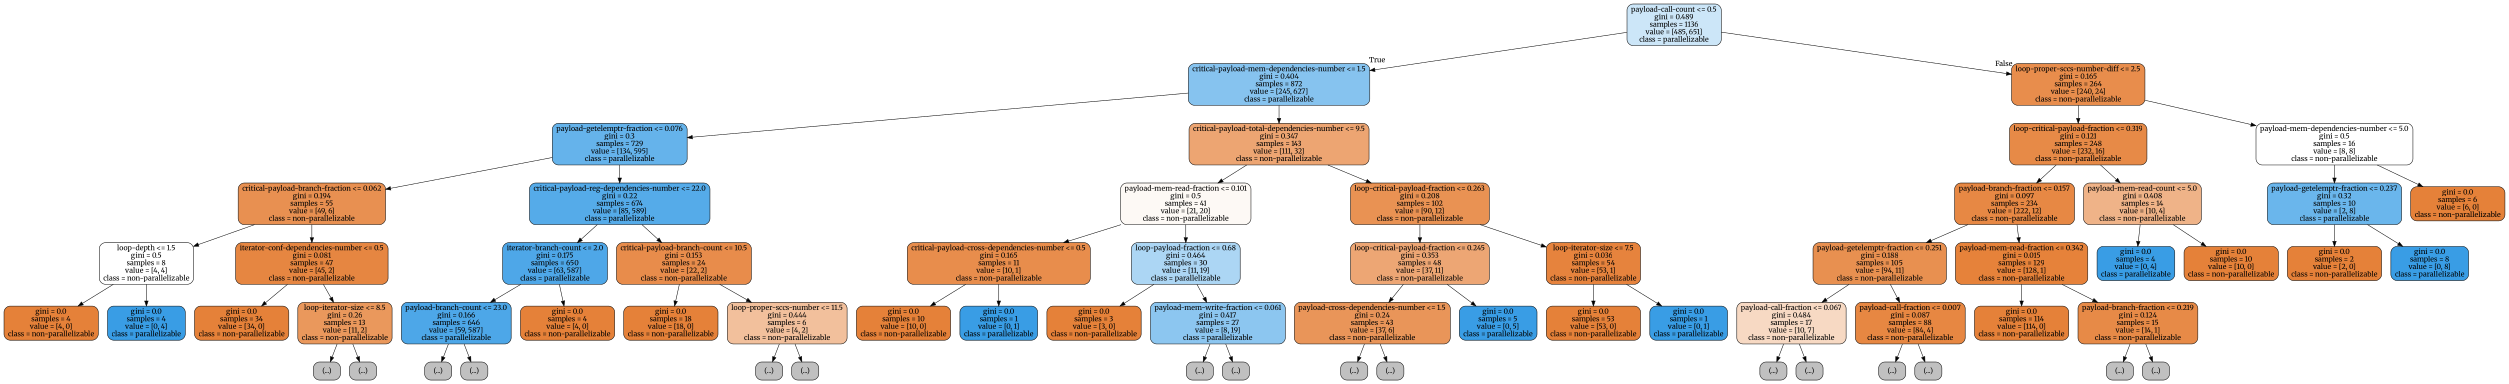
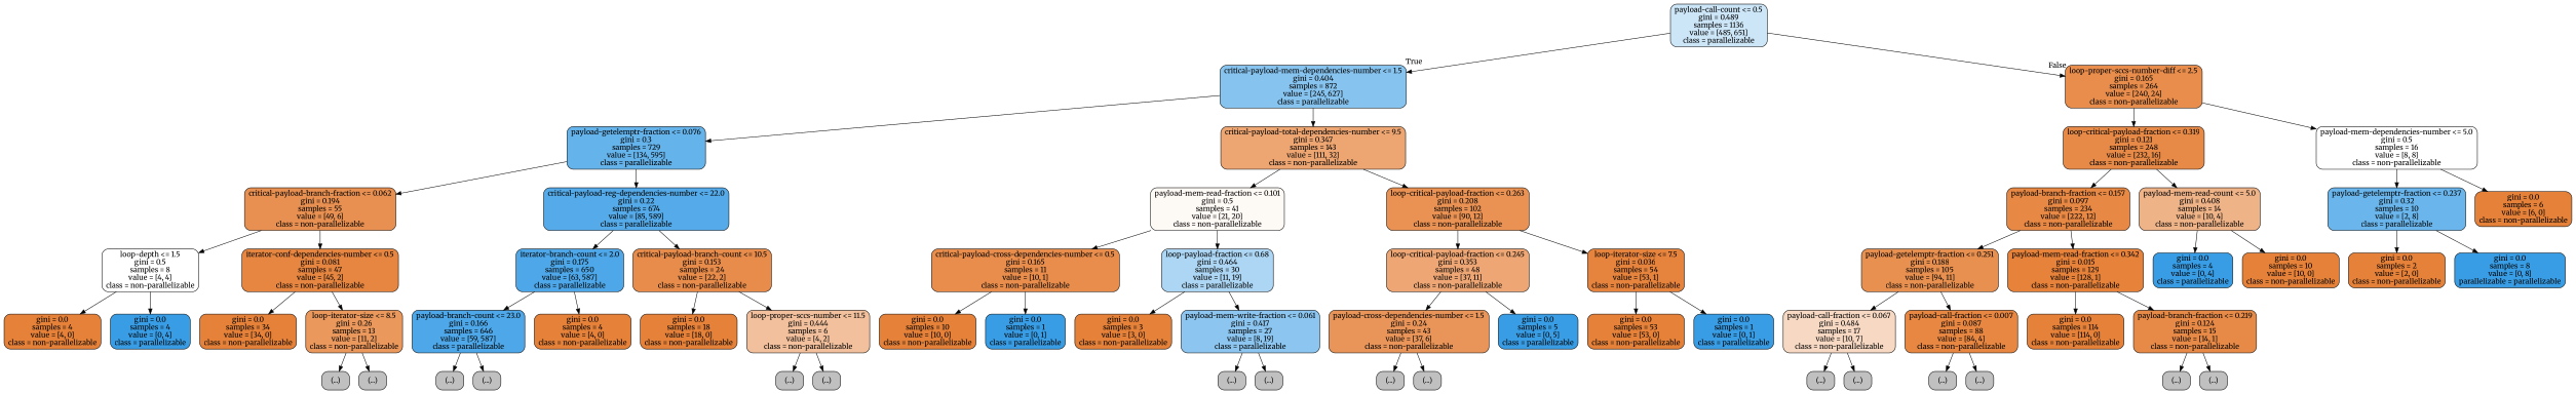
  digraph {
    fontname=Merriweather
    node [color=black fillcolor="#C0C0C0" fontname=Merriweather shape=box style="filled, rounded"]
    edge [fontname=Merriweather]
    n1 [fillcolor="#399de541" label="payload-call-count <= 0.5\ngini = 0.489\nsamples = 1136\nvalue = [485, 651]\nclass = parallelizable"]
    n2 [fillcolor="#399de59b" label="critical-payload-mem-dependencies-number <= 1.5\ngini = 0.404\nsamples = 872\nvalue = [245, 627]\nclass = parallelizable"]
    n3 [fillcolor="#e58139e6" label="loop-proper-sccs-number-diff <= 2.5\ngini = 0.165\nsamples = 264\nvalue = [240, 24]\nclass = non-parallelizable"]
    n4 [fillcolor="#399de5c6" label="payload-getelemptr-fraction <= 0.076\ngini = 0.3\nsamples = 729\nvalue = [134, 595]\nclass = parallelizable"]
    n5 [fillcolor="#e58139b5" label="critical-payload-total-dependencies-number <= 9.5\ngini = 0.347\nsamples = 143\nvalue = [111, 32]\nclass = non-parallelizable"]
    n6 [fillcolor="#e58139e0" label="critical-payload-branch-fraction <= 0.062\ngini = 0.194\nsamples = 55\nvalue = [49, 6]\nclass = non-parallelizable"]
    n7 [fillcolor="#399de5da" label="critical-payload-reg-dependencies-number <= 22.0\ngini = 0.22\nsamples = 674\nvalue = [85, 589]\nclass = parallelizable"]
    n8 [fillcolor="#e5813900" label="loop-depth <= 1.5\ngini = 0.5\nsamples = 8\nvalue = [4, 4]\nclass = non-parallelizable"]
    n9 [fillcolor="#e58139f4" label="iterator-conf-dependencies-number <= 0.5\ngini = 0.081\nsamples = 47\nvalue = [45, 2]\nclass = non-parallelizable"]
    n10 [fillcolor="#e58139ff" label="gini = 0.0\nsamples = 4\nvalue = [4, 0]\nclass = non-parallelizable"]
    n11 [fillcolor="#399de5ff" label="gini = 0.0\nsamples = 4\nvalue = [0, 4]\nclass = parallelizable"]
    n12 [fillcolor="#e58139ff" label="gini = 0.0\nsamples = 34\nvalue = [34, 0]\nclass = non-parallelizable"]
    n13 [fillcolor="#e58139d1" label="loop-iterator-size <= 8.5\ngini = 0.26\nsamples = 13\nvalue = [11, 2]\nclass = non-parallelizable"]
    n14 [label="(...)"]
    n15 [label="(...)"]
    n16 [fillcolor="#399de5e4" label="iterator-branch-count <= 2.0\ngini = 0.175\nsamples = 650\nvalue = [63, 587]\nclass = parallelizable"]
    n17 [fillcolor="#e58139e8" label="critical-payload-branch-count <= 10.5\ngini = 0.153\nsamples = 24\nvalue = [22, 2]\nclass = non-parallelizable"]
    n18 [fillcolor="#399de5e5" label="payload-branch-count <= 23.0\ngini = 0.166\nsamples = 646\nvalue = [59, 587]\nclass = parallelizable"]
    n19 [fillcolor="#e58139ff" label="gini = 0.0\nsamples = 4\nvalue = [4, 0]\nclass = non-parallelizable"]
    n20 [label="(...)"]
    n21 [label="(...)"]
    n22 [fillcolor="#e58139ff" label="gini = 0.0\nsamples = 18\nvalue = [18, 0]\nclass = non-parallelizable"]
    n23 [fillcolor="#e581397f" label="loop-proper-sccs-number <= 11.5\ngini = 0.444\nsamples = 6\nvalue = [4, 2]\nclass = non-parallelizable"]
    n24 [label="(...)"]
    n25 [label="(...)"]
    n26 [fillcolor="#e581390c" label="payload-mem-read-fraction <= 0.101\ngini = 0.5\nsamples = 41\nvalue = [21, 20]\nclass = non-parallelizable"]
    n27 [fillcolor="#e58139dd" label="loop-critical-payload-fraction <= 0.263\ngini = 0.208\nsamples = 102\nvalue = [90, 12]\nclass = non-parallelizable"]
    n28 [fillcolor="#e58139e6" label="critical-payload-cross-dependencies-number <= 0.5\ngini = 0.165\nsamples = 11\nvalue = [10, 1]\nclass = non-parallelizable"]
    n29 [fillcolor="#399de56b" label="loop-payload-fraction <= 0.68\ngini = 0.464\nsamples = 30\nvalue = [11, 19]\nclass = parallelizable"]
    n30 [fillcolor="#e58139ff" label="gini = 0.0\nsamples = 10\nvalue = [10, 0]\nclass = non-parallelizable"]
    n31 [fillcolor="#399de5ff" label="gini = 0.0\nsamples = 1\nvalue = [0, 1]\nclass = parallelizable"]
    n32 [fillcolor="#e58139ff" label="gini = 0.0\nsamples = 3\nvalue = [3, 0]\nclass = non-parallelizable"]
    n33 [fillcolor="#399de594" label="payload-mem-write-fraction <= 0.061\ngini = 0.417\nsamples = 27\nvalue = [8, 19]\nclass = parallelizable"]
    n34 [label="(...)"]
    n35 [label="(...)"]
    n36 [fillcolor="#e58139b3" label="loop-critical-payload-fraction <= 0.245\ngini = 0.353\nsamples = 48\nvalue = [37, 11]\nclass = non-parallelizable"]
    n37 [fillcolor="#e58139fa" label="loop-iterator-size <= 7.5\ngini = 0.036\nsamples = 54\nvalue = [53, 1]\nclass = non-parallelizable"]
    n38 [fillcolor="#e58139d6" label="payload-cross-dependencies-number <= 1.5\ngini = 0.24\nsamples = 43\nvalue = [37, 6]\nclass = non-parallelizable"]
    n39 [fillcolor="#399de5ff" label="gini = 0.0\nsamples = 5\nvalue = [0, 5]\nclass = parallelizable"]
    n40 [label="(...)"]
    n41 [label="(...)"]
    n42 [fillcolor="#e58139ff" label="gini = 0.0\nsamples = 53\nvalue = [53, 0]\nclass = non-parallelizable"]
    n43 [fillcolor="#399de5ff" label="gini = 0.0\nsamples = 1\nvalue = [0, 1]\nclass = parallelizable"]
    n44 [fillcolor="#e58139ed" label="loop-critical-payload-fraction <= 0.319\ngini = 0.121\nsamples = 248\nvalue = [232, 16]\nclass = non-parallelizable"]
    n45 [fillcolor="#e5813900" label="payload-mem-dependencies-number <= 5.0\ngini = 0.5\nsamples = 16\nvalue = [8, 8]\nclass = non-parallelizable"]
    n46 [fillcolor="#e58139f1" label="payload-branch-fraction <= 0.157\ngini = 0.097\nsamples = 234\nvalue = [222, 12]\nclass = non-parallelizable"]
    n47 [fillcolor="#e5813999" label="payload-mem-read-count <= 5.0\ngini = 0.408\nsamples = 14\nvalue = [10, 4]\nclass = non-parallelizable"]
    n48 [fillcolor="#e58139e1" label="payload-getelemptr-fraction <= 0.251\ngini = 0.188\nsamples = 105\nvalue = [94, 11]\nclass = non-parallelizable"]
    n49 [fillcolor="#e58139fd" label="payload-mem-read-fraction <= 0.342\ngini = 0.015\nsamples = 129\nvalue = [128, 1]\nclass = non-parallelizable"]
    n50 [fillcolor="#e581394d" label="payload-call-fraction <= 0.067\ngini = 0.484\nsamples = 17\nvalue = [10, 7]\nclass = non-parallelizable"]
    n51 [fillcolor="#e58139f3" label="payload-call-fraction <= 0.007\ngini = 0.087\nsamples = 88\nvalue = [84, 4]\nclass = non-parallelizable"]
    n52 [label="(...)"]
    n53 [label="(...)"]
    n54 [label="(...)"]
    n55 [label="(...)"]
    n56 [fillcolor="#e58139ff" label="gini = 0.0\nsamples = 114\nvalue = [114, 0]\nclass = non-parallelizable"]
    n57 [fillcolor="#e58139ed" label="payload-branch-fraction <= 0.219\ngini = 0.124\nsamples = 15\nvalue = [14, 1]\nclass = non-parallelizable"]
    n58 [label="(...)"]
    n59 [label="(...)"]
    n60 [fillcolor="#399de5ff" label="gini = 0.0\nsamples = 4\nvalue = [0, 4]\nclass = parallelizable"]
    n61 [fillcolor="#e58139ff" label="gini = 0.0\nsamples = 10\nvalue = [10, 0]\nclass = non-parallelizable"]
    n62 [fillcolor="#399de5bf" label="payload-getelemptr-fraction <= 0.237\ngini = 0.32\nsamples = 10\nvalue = [2, 8]\nclass = parallelizable"]
    n63 [fillcolor="#e58139ff" label="gini = 0.0\nsamples = 6\nvalue = [6, 0]\nclass = non-parallelizable"]
    n64 [fillcolor="#e58139ff" label="gini = 0.0\nsamples = 2\nvalue = [2, 0]\nclass = non-parallelizable"]
-   n65 [fillcolor="#399de5ff" label="gini = 0.0\nsamples = 8\nvalue = [0, 8]\nclass = parallelizable"]
+   n65 [fillcolor="#399de5ff" label="gini = 0.0\nsamples = 8\nvalue = [0, 8]\nparallelizable = parallelizable"]
    n1 -> n2 [headlabel=True labelangle=45 labeldistance=2.5]
    n1 -> n3 [headlabel=False labelangle=-45 labeldistance=2.5]
    n2 -> n4
    n2 -> n5
    n3 -> n44
    n3 -> n45
    n4 -> n6
    n4 -> n7
    n5 -> n26
    n5 -> n27
    n6 -> n8
    n6 -> n9
    n7 -> n16
    n7 -> n17
    n8 -> n10
    n8 -> n11
    n9 -> n12
    n9 -> n13
    n13 -> n14
    n13 -> n15
    n16 -> n18
    n16 -> n19
    n17 -> n22
    n17 -> n23
    n18 -> n20
    n18 -> n21
    n23 -> n24
    n23 -> n25
    n26 -> n28
    n26 -> n29
    n27 -> n36
    n27 -> n37
    n28 -> n30
    n28 -> n31
    n29 -> n32
    n29 -> n33
    n33 -> n34
    n33 -> n35
    n36 -> n38
    n36 -> n39
    n37 -> n42
    n37 -> n43
    n38 -> n40
    n38 -> n41
    n44 -> n46
    n44 -> n47
    n45 -> n62
    n45 -> n63
    n46 -> n48
    n46 -> n49
    n47 -> n60
    n47 -> n61
    n48 -> n50
    n48 -> n51
    n49 -> n56
    n49 -> n57
    n50 -> n52
    n50 -> n53
    n51 -> n54
    n51 -> n55
    n57 -> n58
    n57 -> n59
    n62 -> n64
    n62 -> n65
  }
